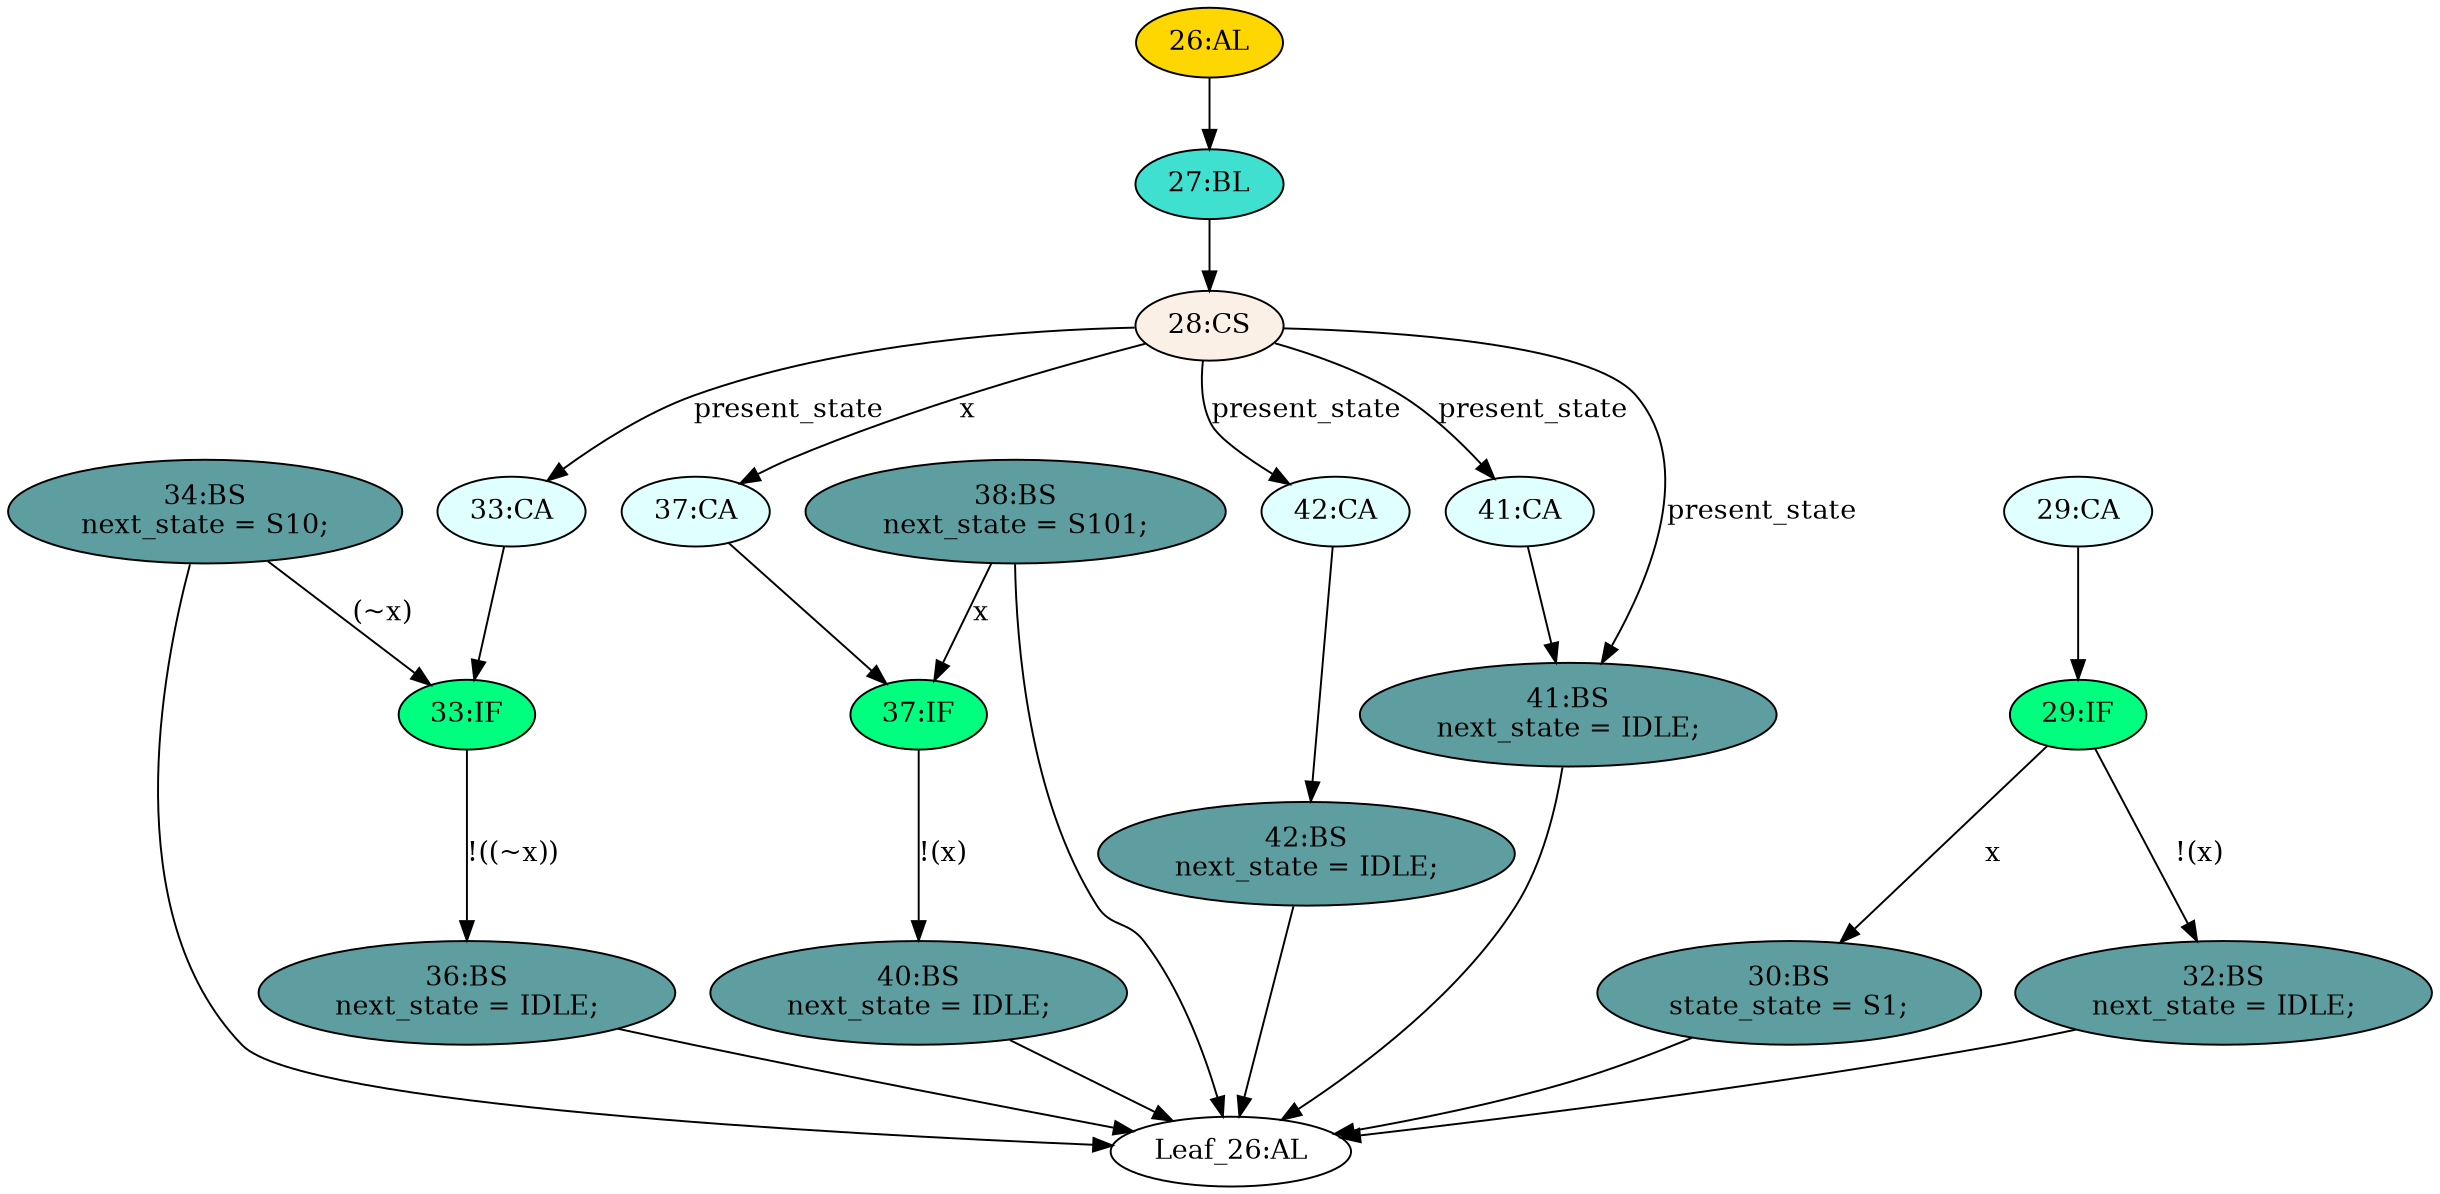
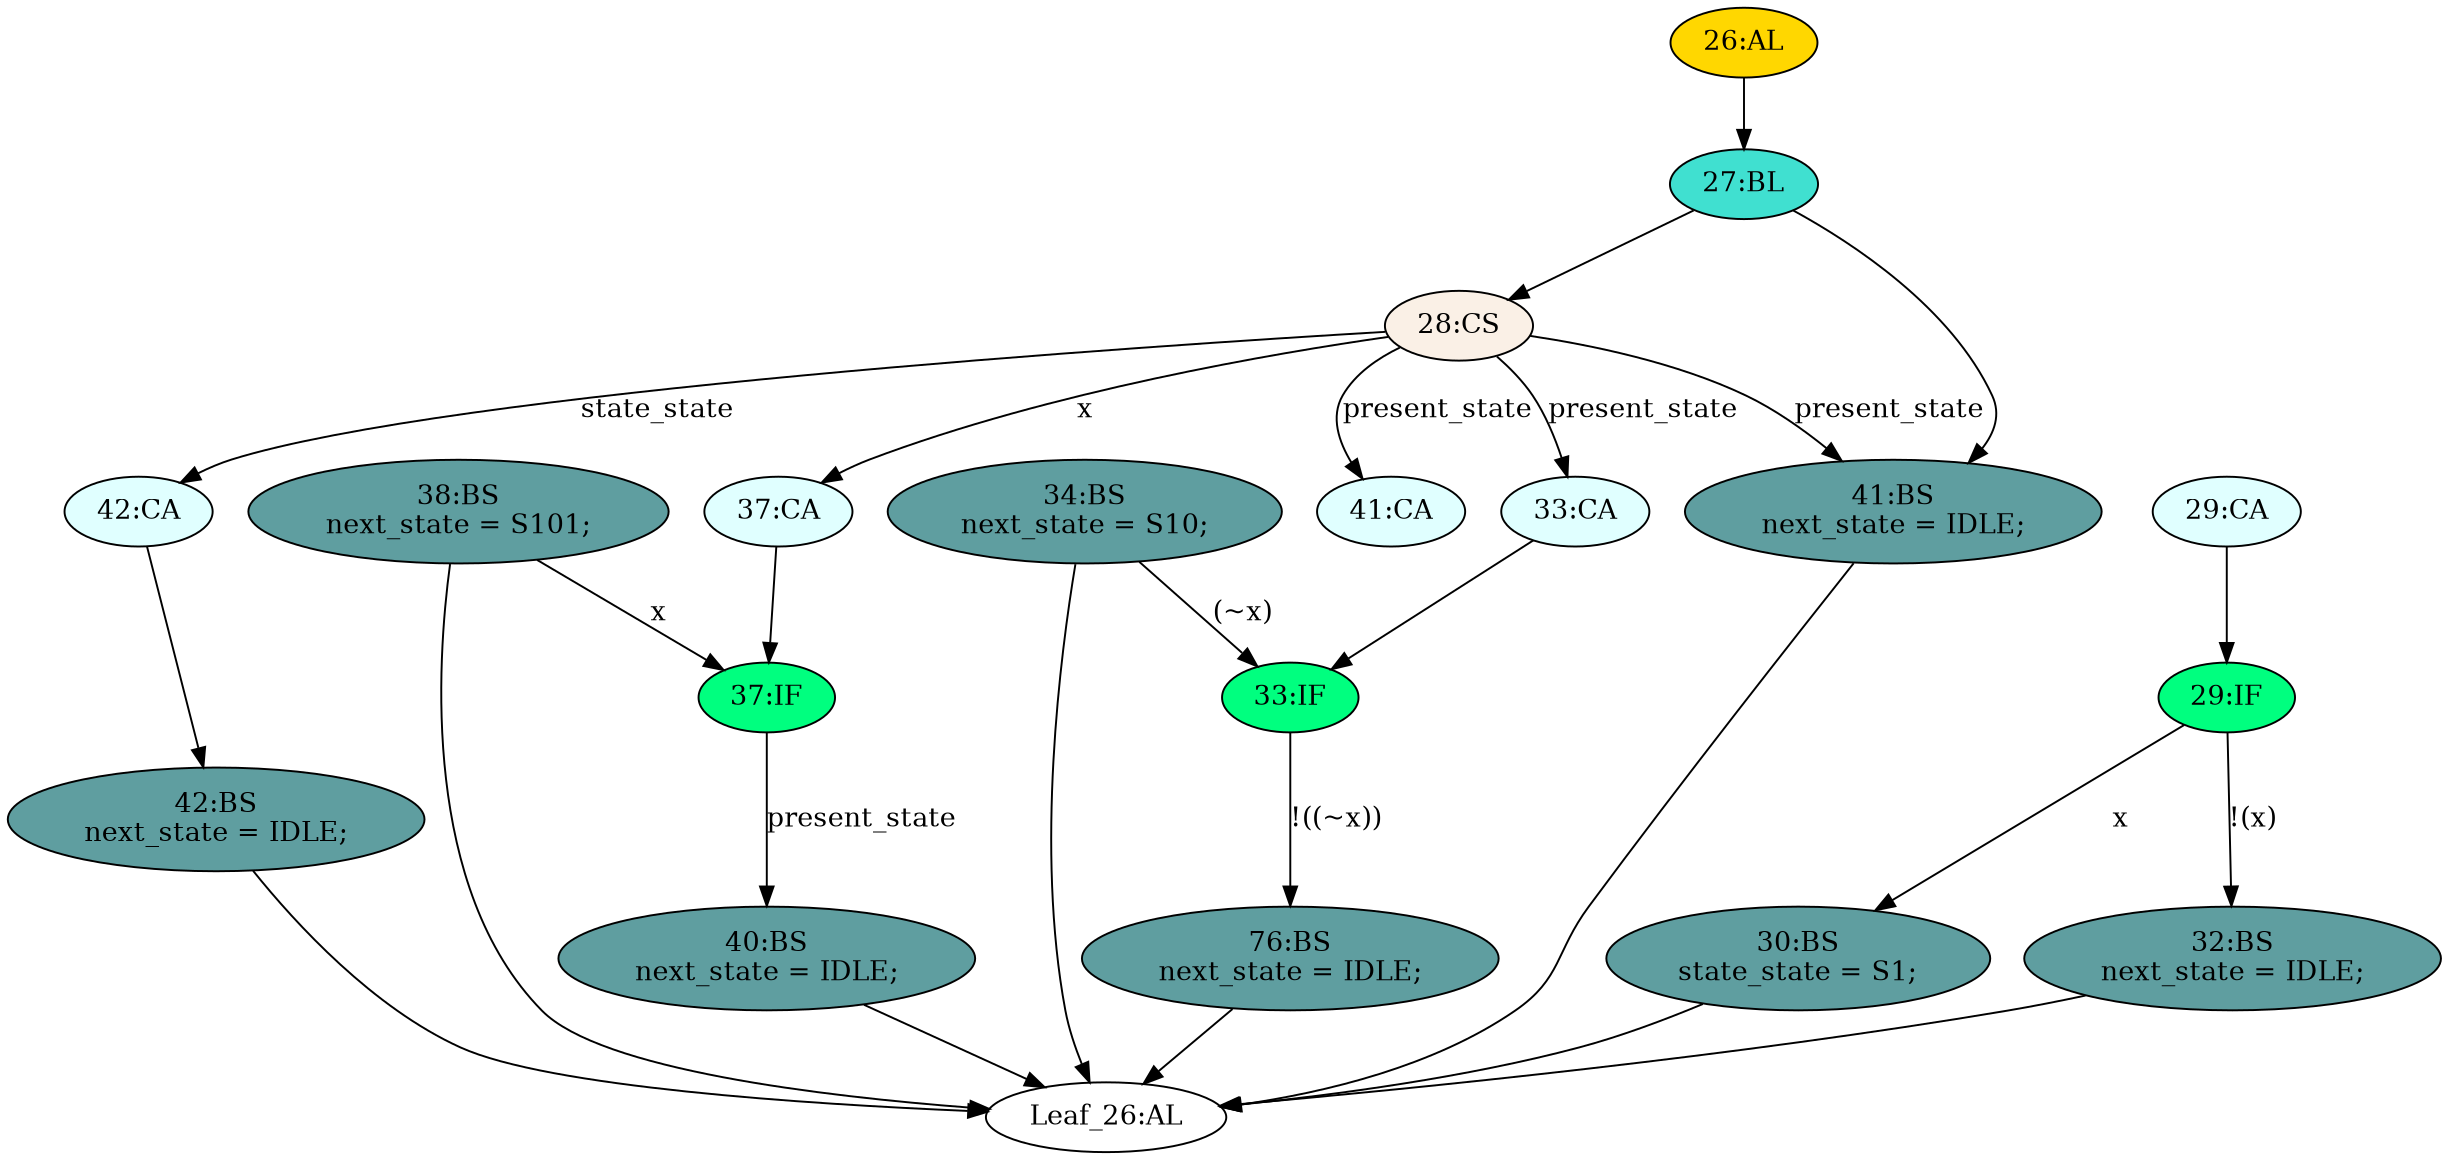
  strict digraph {
    node [fillcolor=cadetblue statements="[]" style=filled typ=BlockingSubstitution]
    edge [cond="[]" lineno=None]
    n1 [ast="<pyverilog.vparser.ast.BlockingSubstitution object at 0x7f9aaa4ff290>" label="42:BS\nnext_state = IDLE;" statements="[<pyverilog.vparser.ast.BlockingSubstitution object at 0x7f9aaa4ff290>]"]
    n2 [def_var="['next_state']" label="Leaf_26:AL" fillcolor="" statements="" style="" typ=""]
    n3 [ast="<pyverilog.vparser.ast.Case object at 0x7f9aaa4fffd0>" fillcolor=lightcyan label="37:CA" typ=Case]
    n4 [ast="<pyverilog.vparser.ast.IfStatement object at 0x7f9aa9d86090>" fillcolor=springgreen label="37:IF" typ=IfStatement]
    n5 [ast="<pyverilog.vparser.ast.BlockingSubstitution object at 0x7f9aa9d860d0>" label="40:BS\nnext_state = IDLE;" statements="[<pyverilog.vparser.ast.BlockingSubstitution object at 0x7f9aa9d860d0>]"]
    n6 [ast="<pyverilog.vparser.ast.BlockingSubstitution object at 0x7f9aa9d86250>" label="38:BS\nnext_state = S101;" statements="[<pyverilog.vparser.ast.BlockingSubstitution object at 0x7f9aa9d86250>]"]
-   n7 [ast="<pyverilog.vparser.ast.BlockingSubstitution object at 0x7f9aaa4ff510>" label="36:BS\nnext_state = IDLE;" statements="[<pyverilog.vparser.ast.BlockingSubstitution object at 0x7f9aaa4ff510>]"]
+   n7 [ast="<pyverilog.vparser.ast.BlockingSubstitution object at 0x7f9aaa4ff510>" label="76:BS\nnext_state = IDLE;" statements="[<pyverilog.vparser.ast.BlockingSubstitution object at 0x7f9aaa4ff510>]"]
    n8 [ast="<pyverilog.vparser.ast.Always object at 0x7f9aaa4ff690>" clk_sens=False fillcolor=gold label="26:AL" sens="['present_state', 'x']" typ=Always use_var="['x', 'present_state']"]
    n9 [ast="<pyverilog.vparser.ast.Block object at 0x7f9aaa4ff850>" fillcolor=turquoise label="27:BL" typ=Block]
    n10 [ast="<pyverilog.vparser.ast.CaseStatement object at 0x7f9aaa4ff890>" fillcolor=linen label="28:CS" typ=CaseStatement]
    n11 [ast="<pyverilog.vparser.ast.Case object at 0x7f9aaa4ffd50>" fillcolor=lightcyan label="33:CA" typ=Case]
    n12 [ast="<pyverilog.vparser.ast.Case object at 0x7f9aa9d863d0>" fillcolor=lightcyan label="41:CA" typ=Case]
    n13 [ast="<pyverilog.vparser.ast.Case object at 0x7f9aa9d865d0>" fillcolor=lightcyan label="42:CA" typ=Case]
    n14 [ast="<pyverilog.vparser.ast.BlockingSubstitution object at 0x7f9aa9d86450>" label="41:BS\nnext_state = IDLE;" statements="[<pyverilog.vparser.ast.BlockingSubstitution object at 0x7f9aa9d86450>]"]
    n15 [ast="<pyverilog.vparser.ast.IfStatement object at 0x7f9aaa4ff9d0>" fillcolor=springgreen label="29:IF" typ=IfStatement]
    n16 [ast="<pyverilog.vparser.ast.BlockingSubstitution object at 0x7f9aaa4ffbd0>" label="30:BS\nstate_state = S1;" statements="[<pyverilog.vparser.ast.BlockingSubstitution object at 0x7f9aaa4ffbd0>]"]
    n17 [ast="<pyverilog.vparser.ast.BlockingSubstitution object at 0x7f9aaa4ffa50>" label="32:BS\nnext_state = IDLE;" statements="[<pyverilog.vparser.ast.BlockingSubstitution object at 0x7f9aaa4ffa50>]"]
    n18 [ast="<pyverilog.vparser.ast.IfStatement object at 0x7f9aaa4ffdd0>" fillcolor=springgreen label="33:IF" typ=IfStatement]
    n19 [ast="<pyverilog.vparser.ast.BlockingSubstitution object at 0x7f9aaa4ffe10>" label="34:BS\nnext_state = S10;" statements="[<pyverilog.vparser.ast.BlockingSubstitution object at 0x7f9aaa4ffe10>]"]
    n20 [ast="<pyverilog.vparser.ast.Case object at 0x7f9aaa4ff950>" fillcolor=lightcyan label="29:CA" typ=Case]
    n1 -> n2
    n3 -> n4
-   n4 -> n5 [cond="['x']" label="!(x)" lineno=37]
+   n4 -> n5 [cond="['x']" label=present_state lineno=37]
    n5 -> n2
    n6 -> n2
    n6 -> n4 [cond="['x']" label=x lineno=37]
    n7 -> n2
    n8 -> n9
    n9 -> n10
    n10 -> n3 [cond="['present_state']" label=x lineno=28]
    n10 -> n11 [cond="['present_state']" label=present_state lineno=28]
    n10 -> n12 [cond="['present_state']" label=present_state lineno=28]
-   n10 -> n13 [cond="['present_state']" label=present_state lineno=28]
+   n10 -> n13 [cond="['present_state']" label=state_state lineno=28]
    n10 -> n14 [cond="['present_state']" label=present_state lineno=28]
    n11 -> n18
-   n12 -> n14
+   n9 -> n14
    n13 -> n1
    n14 -> n2
    n15 -> n16 [cond="['x']" label=x lineno=29]
    n15 -> n17 [cond="['x']" label="!(x)" lineno=29]
    n16 -> n2
    n17 -> n2
    n18 -> n7 [cond="['x']" label="!((~x))" lineno=33]
    n19 -> n2
    n19 -> n18 [cond="['x']" label="(~x)" lineno=33]
    n20 -> n15
  }
